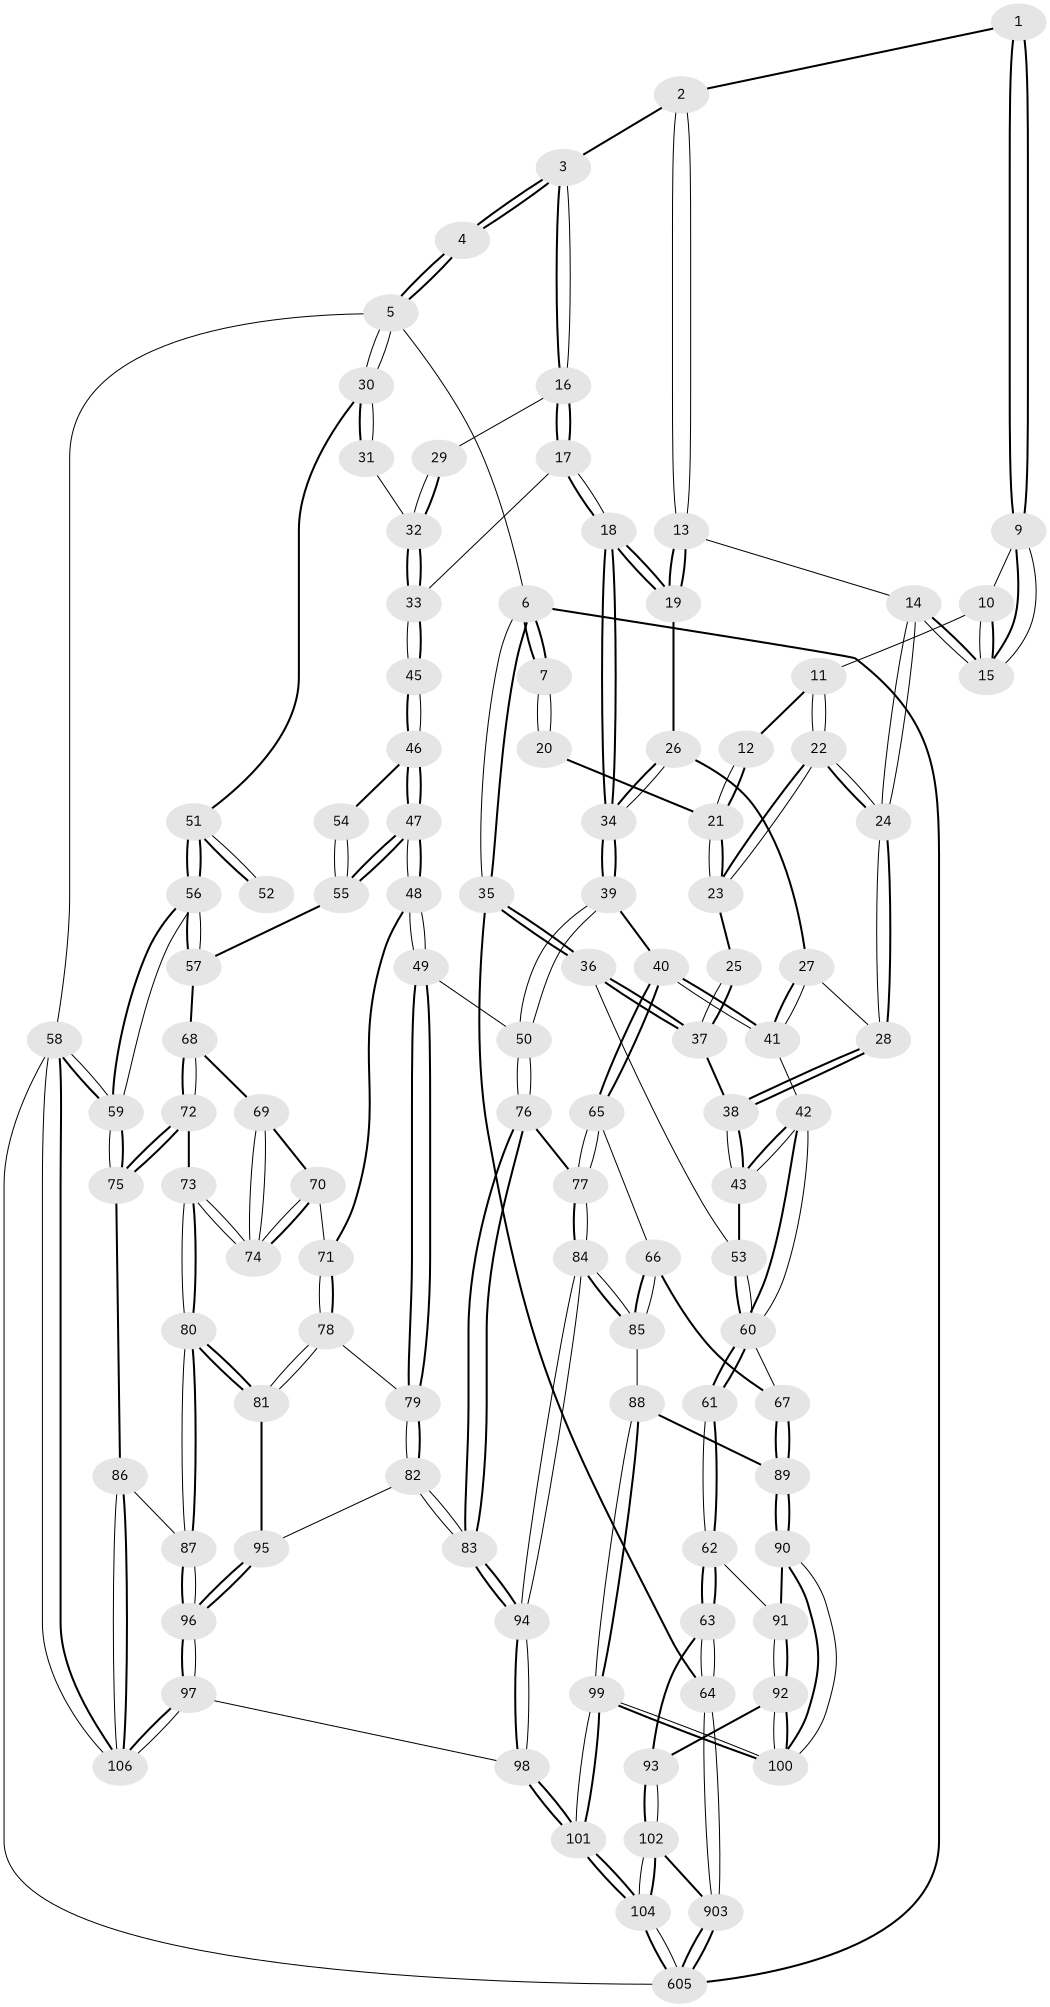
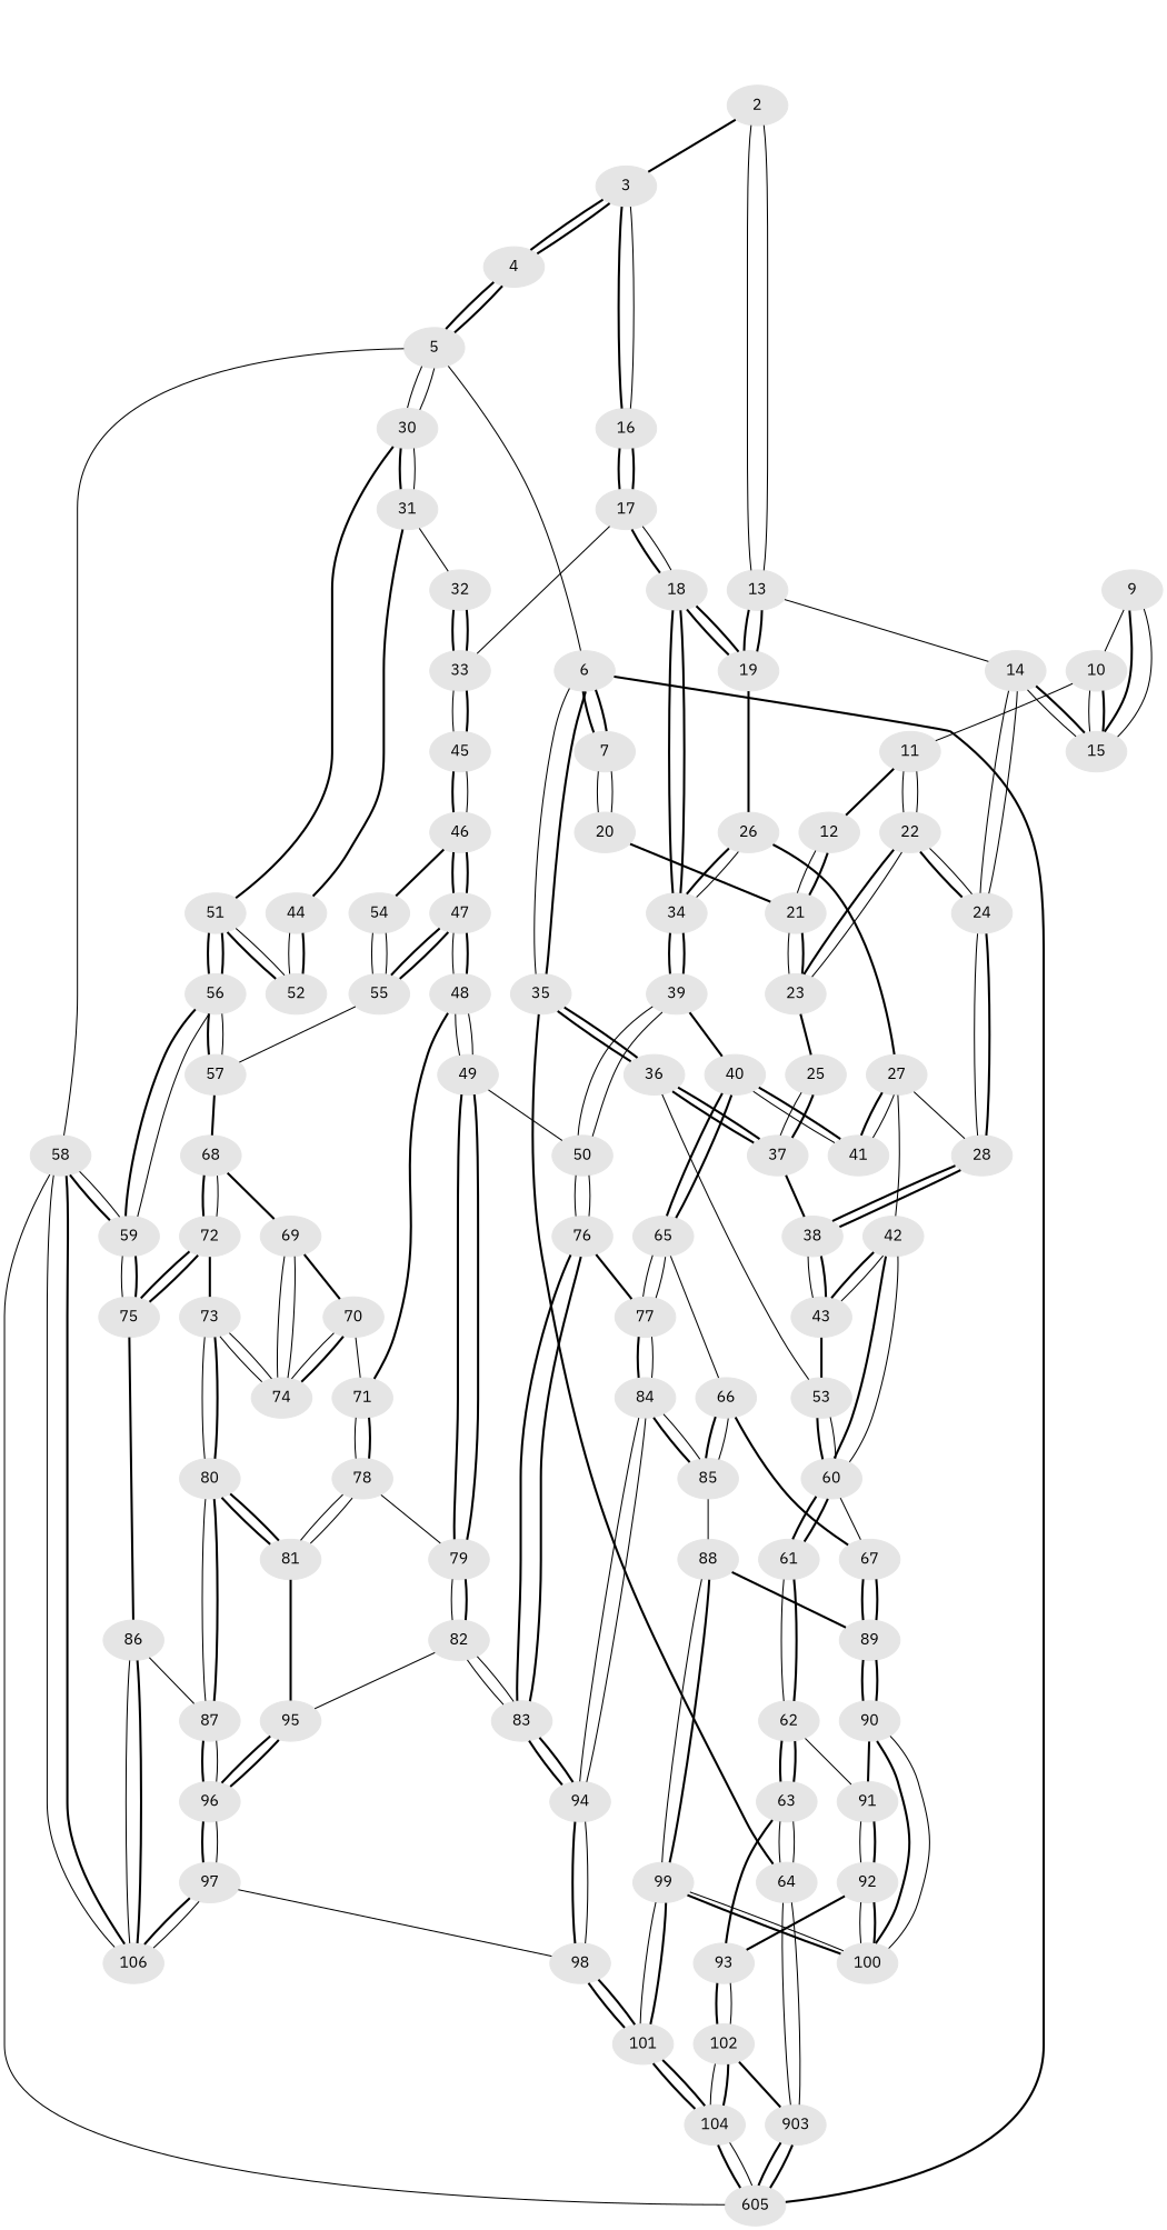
  graph {
    fontname="IBM Plex Sans"
    node [color=gray90 fontname="IBM Plex Sans" style=filled]
    edge [fontname="IBM Plex Sans" style=bold]
-   1
    2
    9
    3
    13
    10
    15
    4
    16
    14
    19
    5
    17
-   29
    6
    30
    58
    7
    35
    n20 [label=605]
    31
    51
    59
    106
    20
    36
    64
    21
    12
    11
    22
    24
    23
    26
    28
    18
    33
    32
    34
    45
    39
    27
    25
    37
    38
    41
    42
    43
+   44
    52
    56
    46
    40
    50
    53
    n56 [label=903]
    60
    65
    76
    66
    77
    61
    67
    47
    54
    48
    55
    49
    71
    57
    79
    78
    82
    83
    68
    75
    69
    72
    86
    62
    63
    91
    89
    93
    92
    102
    85
    84
    88
    90
    70
    74
    73
    81
    80
    87
    94
    95
    96
    98
    99
    97
    100
    101
    104
-   1 -- 2
-   1 -- 9
-   1 -- 9
    2 -- 3
    2 -- 13 [style=solid]
    2 -- 13 [style=solid]
    9 -- 10 [style=solid]
    9 -- 15
    9 -- 15 [style=solid]
    3 -- 4
    3 -- 4
    3 -- 16
    3 -- 16 [style=solid]
    13 -- 14 [style=solid]
    13 -- 19
    13 -- 19
    10 -- 15 [style=solid]
    10 -- 15
    10 -- 11 [style=solid]
    4 -- 5
    4 -- 5
    16 -- 17
    16 -- 17
-   16 -- 29 [style=solid]
    14 -- 15 [style=solid]
    14 -- 15
    14 -- 24 [style=solid]
    14 -- 24 [style=solid]
    19 -- 26
    5 -- 6 [style=solid]
    5 -- 30 [style=solid]
    5 -- 30 [style=solid]
    5 -- 58 [style=solid]
    17 -- 18
    17 -- 18 [style=solid]
    17 -- 33 [style=solid]
-   29 -- 32 [style=solid]
-   29 -- 32
    6 -- 7
    6 -- 7
    6 -- 35 [style=solid]
    6 -- 35
    6 -- n20
    30 -- 31
    30 -- 31 [style=solid]
    30 -- 51
    58 -- n20 [style=solid]
    58 -- 59
    58 -- 59 [style=solid]
    58 -- 106 [style=solid]
    58 -- 106
    7 -- 20 [style=solid]
    7 -- 20 [style=solid]
    35 -- 36
    35 -- 36
    35 -- 64
    31 -- 32 [style=solid]
+   31 -- 44
    51 -- 52
    51 -- 52 [style=solid]
    51 -- 56
    51 -- 56
    59 -- 75 [style=solid]
    59 -- 75
    20 -- 21
    36 -- 37
    36 -- 37
    36 -- 53 [style=solid]
    64 -- n56 [style=solid]
    64 -- n56 [style=solid]
    21 -- 23 [style=solid]
    21 -- 23
    12 -- 21 [style=solid]
    12 -- 21
    11 -- 12
    11 -- 22 [style=solid]
    11 -- 22 [style=solid]
    22 -- 24
    22 -- 24 [style=solid]
    22 -- 23
    22 -- 23 [style=solid]
    24 -- 28 [style=solid]
    24 -- 28
    23 -- 25
    26 -- 34
    26 -- 34 [style=solid]
    26 -- 27
    28 -- 38
    28 -- 38
    18 -- 19
    18 -- 19
    18 -- 34
    18 -- 34
    33 -- 45 [style=solid]
    33 -- 45
    32 -- 33
    32 -- 33
    34 -- 39
    34 -- 39
    45 -- 46
    45 -- 46 [style=solid]
    39 -- 40
    39 -- 50 [style=solid]
    39 -- 50 [style=solid]
    27 -- 28 [style=solid]
    27 -- 41
    27 -- 41 [style=solid]
    25 -- 37 [style=solid]
    25 -- 37
    37 -- 38
    38 -- 43 [style=solid]
    38 -- 43
-   41 -- 42 [style=solid]
+   27 -- 42 [style=solid]
    42 -- 43
    42 -- 43 [style=solid]
    42 -- 60
    42 -- 60 [style=solid]
    43 -- 53
+   44 -- 52 [style=solid]
+   44 -- 52
    56 -- 59
    56 -- 59 [style=solid]
    56 -- 57
    56 -- 57 [style=solid]
    46 -- 47
    46 -- 47
    46 -- 54
    40 -- 41 [style=solid]
    40 -- 41
    40 -- 65
    40 -- 65
    50 -- 76 [style=solid]
    50 -- 76 [style=solid]
    53 -- 60
    53 -- 60 [style=solid]
    n56 -- n20
    n56 -- n20
    60 -- 61
    60 -- 61
    60 -- 67 [style=solid]
    65 -- 66 [style=solid]
    65 -- 77 [style=solid]
    65 -- 77 [style=solid]
    76 -- 77
    76 -- 83
    76 -- 83
    66 -- 67
    66 -- 85
    66 -- 85 [style=solid]
    77 -- 84
    77 -- 84 [style=solid]
    61 -- 62 [style=solid]
    61 -- 62
    67 -- 89
    67 -- 89
    47 -- 48 [style=solid]
    47 -- 48
    47 -- 55
    47 -- 55
    54 -- 55 [style=solid]
    54 -- 55 [style=solid]
    48 -- 49 [style=solid]
    48 -- 49 [style=solid]
    48 -- 71
-   55 -- 57
+   55 -- 57 [style=solid]
    49 -- 50 [style=solid]
    49 -- 79
    49 -- 79
    71 -- 78 [style=solid]
    71 -- 78
    57 -- 68
    79 -- 82 [style=solid]
    79 -- 82
    78 -- 79 [style=solid]
    78 -- 81 [style=solid]
    78 -- 81 [style=solid]
    82 -- 83 [style=solid]
    82 -- 83 [style=solid]
    82 -- 95 [style=solid]
    83 -- 94
    83 -- 94
    68 -- 69
    68 -- 72
    68 -- 72 [style=solid]
    75 -- 86
    69 -- 70
    69 -- 74 [style=solid]
    69 -- 74 [style=solid]
    72 -- 75
    72 -- 75
    72 -- 73
    86 -- 106 [style=solid]
    86 -- 106
    86 -- 87 [style=solid]
    62 -- 63
    62 -- 63
    62 -- 91 [style=solid]
    63 -- 64 [style=solid]
    63 -- 64 [style=solid]
    63 -- 93
    91 -- 92 [style=solid]
    91 -- 92
    89 -- 90
    89 -- 90
    93 -- 102
    93 -- 102 [style=solid]
    92 -- 93
    92 -- 100 [style=solid]
    92 -- 100
    102 -- n56
    102 -- 104 [style=solid]
    102 -- 104
    85 -- 88 [style=solid]
    84 -- 85
    84 -- 85 [style=solid]
    84 -- 94 [style=solid]
    84 -- 94 [style=solid]
    88 -- 89
    88 -- 99 [style=solid]
    88 -- 99
    90 -- 91
    90 -- 100
    90 -- 100 [style=solid]
    70 -- 71 [style=solid]
    70 -- 74 [style=solid]
    70 -- 74
    73 -- 74 [style=solid]
    73 -- 74 [style=solid]
    73 -- 80 [style=solid]
    73 -- 80
    81 -- 95
    80 -- 81
    80 -- 81
    80 -- 87 [style=solid]
    80 -- 87
    87 -- 96
    87 -- 96 [style=solid]
    94 -- 98
    94 -- 98 [style=solid]
    95 -- 96
    95 -- 96
    96 -- 97
    96 -- 97 [style=solid]
    98 -- 101
    98 -- 101
    99 -- 100
    99 -- 100 [style=solid]
    99 -- 101 [style=solid]
    99 -- 101
    97 -- 106
    97 -- 106 [style=solid]
    97 -- 98 [style=solid]
    101 -- 104
    101 -- 104
    104 -- n20
    104 -- n20 [style=solid]
  }
